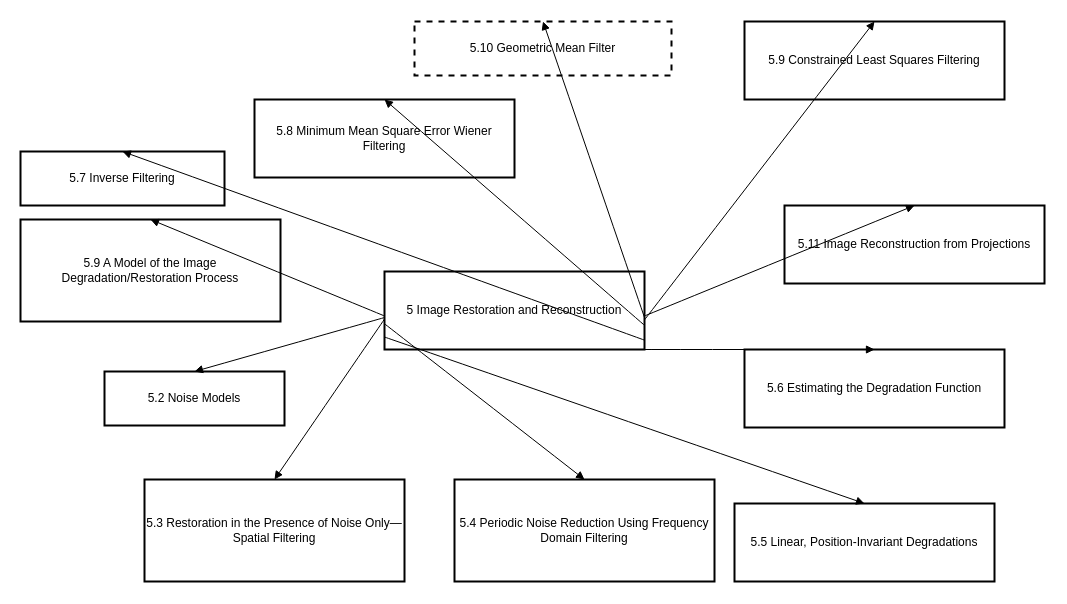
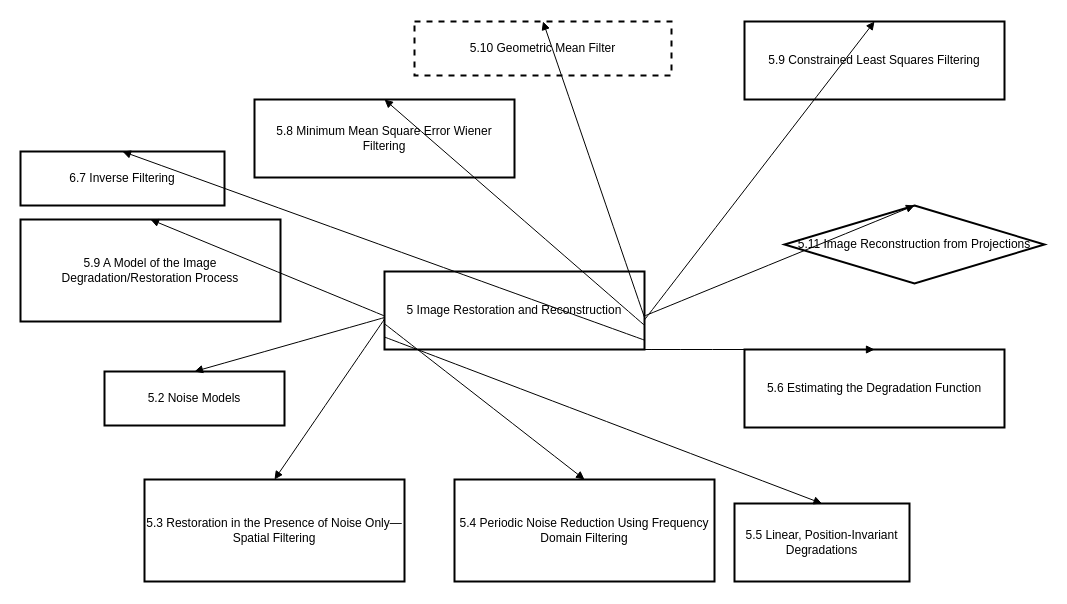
  <mxCell id="0" />
  <mxCell id="1" parent="0" />
  <mxCell id="2" value="5 Image Restoration and Reconstruction" style="whiteSpace=wrap;strokeWidth=2;" vertex="1" parent="1"><mxGeometry x="384" y="271" width="260" height="78" as="geometry" /></mxCell>
  <mxCell id="3" value="5.9 A Model of the Image Degradation/Restoration Process" style="whiteSpace=wrap;strokeWidth=2;" vertex="1" parent="1"><mxGeometry x="20.004" y="218.999" width="260" height="102" as="geometry" /></mxCell>
  <mxCell id="4" value="5.2 Noise Models" style="whiteSpace=wrap;strokeWidth=2;" vertex="1" parent="1"><mxGeometry x="104.002" y="371.003" width="180" height="54" as="geometry" /></mxCell>
  <mxCell id="5" value="5.3 Restoration in the Presence of Noise Only—Spatial Filtering" style="whiteSpace=wrap;strokeWidth=2;" vertex="1" parent="1"><mxGeometry x="144.002" y="479.001" width="260" height="102" as="geometry" /></mxCell>
  <mxCell id="6" value="5.4 Periodic Noise Reduction Using Frequency Domain Filtering" style="whiteSpace=wrap;strokeWidth=2;" vertex="1" parent="1"><mxGeometry x="454" y="478.998" width="260" height="102" as="geometry" /></mxCell>
- <mxCell id="7" value="5.5 Linear, Position-Invariant Degradations" style="whiteSpace=wrap;strokeWidth=2;" vertex="1" parent="1"><mxGeometry x="733.996" y="503" width="260" height="78" as="geometry" /></mxCell>
+ <mxCell id="7" value="5.5 Linear, Position-Invariant Degradations" style="whiteSpace=wrap;strokeWidth=2;" vertex="1" parent="1"><mxGeometry x="733.996" y="503" width="175" height="78" as="geometry" /></mxCell>
  <mxCell id="8" value="5.6 Estimating the Degradation Function" style="whiteSpace=wrap;strokeWidth=2;" vertex="1" parent="1"><mxGeometry x="743.993" y="349.004" width="260" height="78" as="geometry" /></mxCell>
- <mxCell id="9" value="5.7 Inverse Filtering" style="whiteSpace=wrap;strokeWidth=2;" vertex="1" parent="1"><mxGeometry x="20.003" y="151.001" width="204" height="54" as="geometry" /></mxCell>
+ <mxCell id="9" value="6.7 Inverse Filtering" style="whiteSpace=wrap;strokeWidth=2;" vertex="1" parent="1"><mxGeometry x="20.003" y="151.001" width="204" height="54" as="geometry" /></mxCell>
  <mxCell id="10" value="5.8 Minimum Mean Square Error Wiener Filtering" style="whiteSpace=wrap;strokeWidth=2;" vertex="1" parent="1"><mxGeometry x="254.005" y="98.998" width="260" height="78" as="geometry" /></mxCell>
  <mxCell id="11" value="5.9 Constrained Least Squares Filtering" style="whiteSpace=wrap;strokeWidth=2;" vertex="1" parent="1"><mxGeometry x="743.997" y="20.996" width="260" height="78" as="geometry" /></mxCell>
  <mxCell id="12" value="5.10 Geometric Mean Filter" style="whiteSpace=wrap;strokeWidth=2;dashed=1;" vertex="1" parent="1"><mxGeometry x="414" y="20.995" width="257" height="54" as="geometry" /></mxCell>
- <mxCell id="13" value="5.11 Image Reconstruction from Projections" style="whiteSpace=wrap;strokeWidth=2;" vertex="1" parent="1"><mxGeometry x="784.004" y="205.001" width="260" height="78" as="geometry" /></mxCell>
+ <mxCell id="13" value="5.11 Image Reconstruction from Projections" style="rhombus;whiteSpace=wrap;strokeWidth=2;" vertex="1" parent="1"><mxGeometry x="784.004" y="205.001" width="260" height="78" as="geometry" /></mxCell>
  <mxCell id="14" value="" style="curved=1;startArrow=none;endArrow=block;exitX=0;exitY=0.57;entryX=0.5;entryY=0;rounded=0;" edge="1" parent="1" source="2" target="3"><mxGeometry relative="1" as="geometry" /></mxCell>
  <mxCell id="15" value="" style="curved=1;startArrow=none;endArrow=block;exitX=0;exitY=0.59;entryX=0.5;entryY=0;rounded=0;" edge="1" parent="1" source="2" target="4"><mxGeometry relative="1" as="geometry" /></mxCell>
  <mxCell id="16" value="" style="curved=1;startArrow=none;endArrow=block;exitX=0;exitY=0.61;entryX=0.5;entryY=0;rounded=0;" edge="1" parent="1" source="2" target="5"><mxGeometry relative="1" as="geometry" /></mxCell>
  <mxCell id="17" value="" style="curved=1;startArrow=none;endArrow=block;exitX=0;exitY=0.67;entryX=0.5;entryY=0;rounded=0;" edge="1" parent="1" source="2" target="6"><mxGeometry relative="1" as="geometry" /></mxCell>
  <mxCell id="18" value="" style="curved=1;startArrow=none;endArrow=block;exitX=0;exitY=0.84;entryX=0.5;entryY=0;rounded=0;" edge="1" parent="1" source="2" target="7"><mxGeometry relative="1" as="geometry" /></mxCell>
  <mxCell id="19" value="" style="curved=1;startArrow=none;endArrow=block;exitX=0.5;exitY=1;entryX=0.5;entryY=0;rounded=0;" edge="1" parent="1" source="2" target="8"><mxGeometry relative="1" as="geometry" /></mxCell>
  <mxCell id="20" value="" style="curved=1;startArrow=none;endArrow=block;exitX=1;exitY=0.88;entryX=0.5;entryY=0;rounded=0;" edge="1" parent="1" source="2" target="9"><mxGeometry relative="1" as="geometry" /></mxCell>
  <mxCell id="21" value="" style="curved=1;startArrow=none;endArrow=block;exitX=1;exitY=0.69;entryX=0.5;entryY=0;rounded=0;" edge="1" parent="1" source="2" target="10"><mxGeometry relative="1" as="geometry" /></mxCell>
  <mxCell id="22" value="" style="curved=1;startArrow=none;endArrow=block;exitX=1;exitY=0.62;entryX=0.5;entryY=0;rounded=0;" edge="1" parent="1" source="2" target="11"><mxGeometry relative="1" as="geometry" /></mxCell>
  <mxCell id="23" value="" style="curved=1;startArrow=none;endArrow=block;exitX=1;exitY=0.59;entryX=0.5;entryY=0;rounded=0;" edge="1" parent="1" source="2" target="12"><mxGeometry relative="1" as="geometry" /></mxCell>
  <mxCell id="24" value="" style="curved=1;startArrow=none;endArrow=block;exitX=1;exitY=0.57;entryX=0.5;entryY=0;rounded=0;" edge="1" parent="1" source="2" target="13"><mxGeometry relative="1" as="geometry" /></mxCell>
